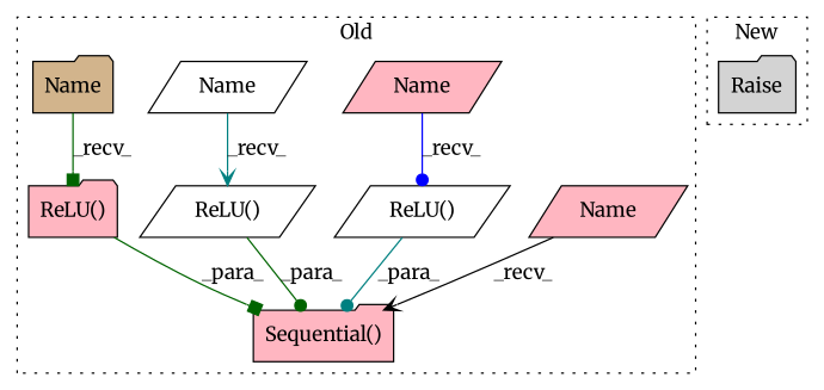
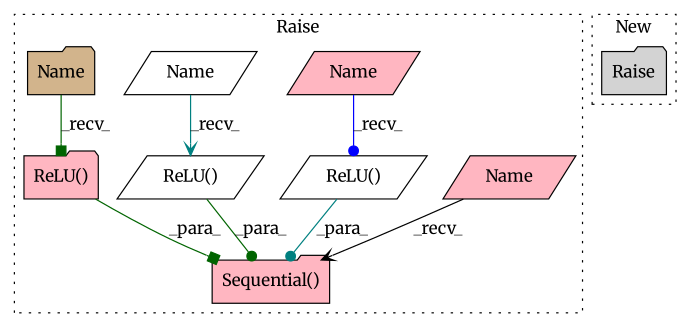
  digraph {
    fontname=Merriweather
    node [a=75 l=2 shape=parallelogram style=filled fillcolor=lightpink fontname=Merriweather]
    edge [color=darkgreen arrowhead=dot fontname=Merriweather]
    n1 [l="8,1" label="ReLU()" s="1261,1273" fillcolor=white]
    n2 [l="27,11" label="Sequential()" s="1007,1318" shape=folder]
    n3 [l="8,1" label="ReLU()" s="1202,1214" shape=folder]
    n4 [l="8,1" label="ReLU()" s="1116,1128" fillcolor=white]
    n5 [a=87 label=Name s=1007]
    n6 [a=87 label=Name s=1116]
    n7 [a=87 label=Name s=1261 fillcolor=white]
    n8 [a=87 label=Name s=1202 shape=folder fillcolor=tan]
    n9 [a=91 l=6 label=Raise s=1583 shape=folder fillcolor=lightgrey]
    subgraph cluster_1 {
-     label=Old
+     label=Raise
      style=dotted
      n1
      n2
      n3
      n4
      n5
      n6
      n7
      n8
    }
    subgraph cluster_2 {
      label=New
      style=dotted
      n9
    }
    n1 -> n2 [label=_para_]
    n3 -> n2 [label=_para_ arrowhead=box]
    n4 -> n2 [label=_para_ color=teal]
    n5 -> n2 [label=_recv_ color=black arrowhead=vee]
    n6 -> n4 [label=_recv_ color=blue]
    n7 -> n1 [label=_recv_ color=teal arrowhead=vee]
    n8 -> n3 [label=_recv_ arrowhead=box]
  }
